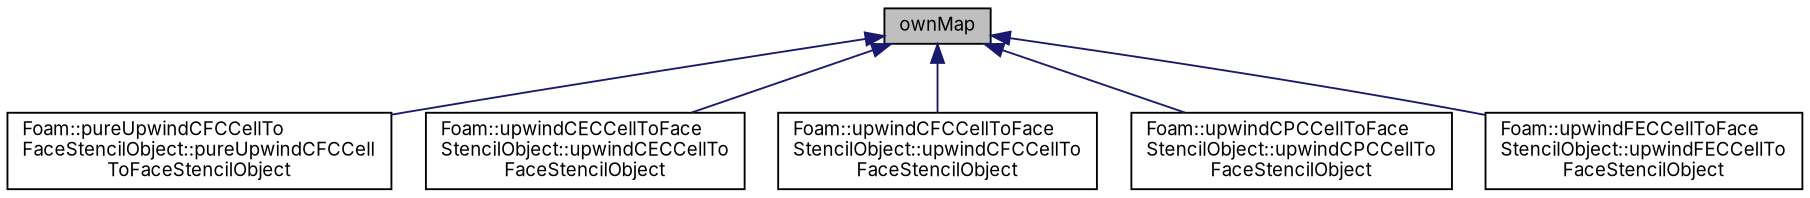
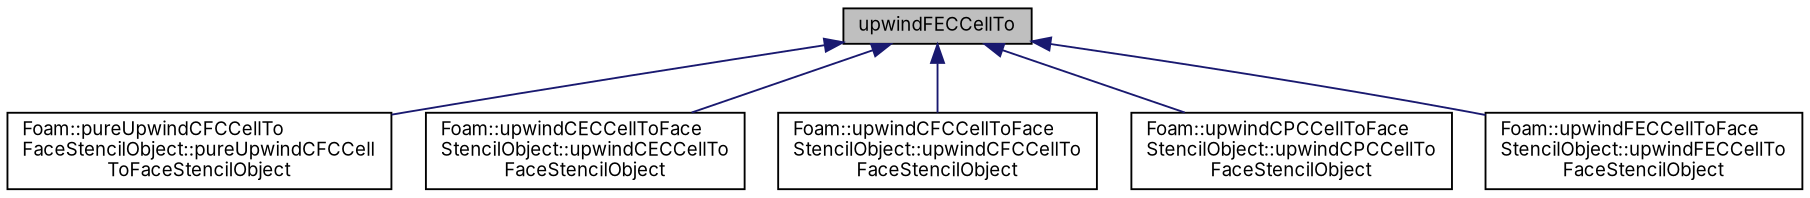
  digraph {
    rankdir=TB
    fontname=Inter
    node [color=black fontname=Inter fontsize=10 shape=record]
    edge [color=midnightblue dir=back fontname=Inter fontsize=10 labelfontname=FreeSans labelfontsize=10 style=solid]
-   n1 [fillcolor=grey75 fontcolor=black height=0.2 label=ownMap style=filled width=0.4]
+   n1 [fillcolor=grey75 fontcolor=black height=0.2 label=upwindFECCellTo style=filled width=0.4]
    n2 [height=0.2 label="Foam::pureUpwindCFCCellTo\lFaceStencilObject::pureUpwindCFCCell\lToFaceStencilObject" width=0.4]
    n3 [height=0.2 label="Foam::upwindCECCellToFace\lStencilObject::upwindCECCellTo\lFaceStencilObject" width=0.4]
    n4 [height=0.2 label="Foam::upwindCFCCellToFace\lStencilObject::upwindCFCCellTo\lFaceStencilObject" width=0.4]
    n5 [height=0.2 label="Foam::upwindCPCCellToFace\lStencilObject::upwindCPCCellTo\lFaceStencilObject" width=0.4]
    n6 [height=0.2 label="Foam::upwindFECCellToFace\lStencilObject::upwindFECCellTo\lFaceStencilObject" width=0.4]
    n1 -> n2
    n1 -> n3
    n1 -> n4
    n1 -> n5
    n1 -> n6
  }
